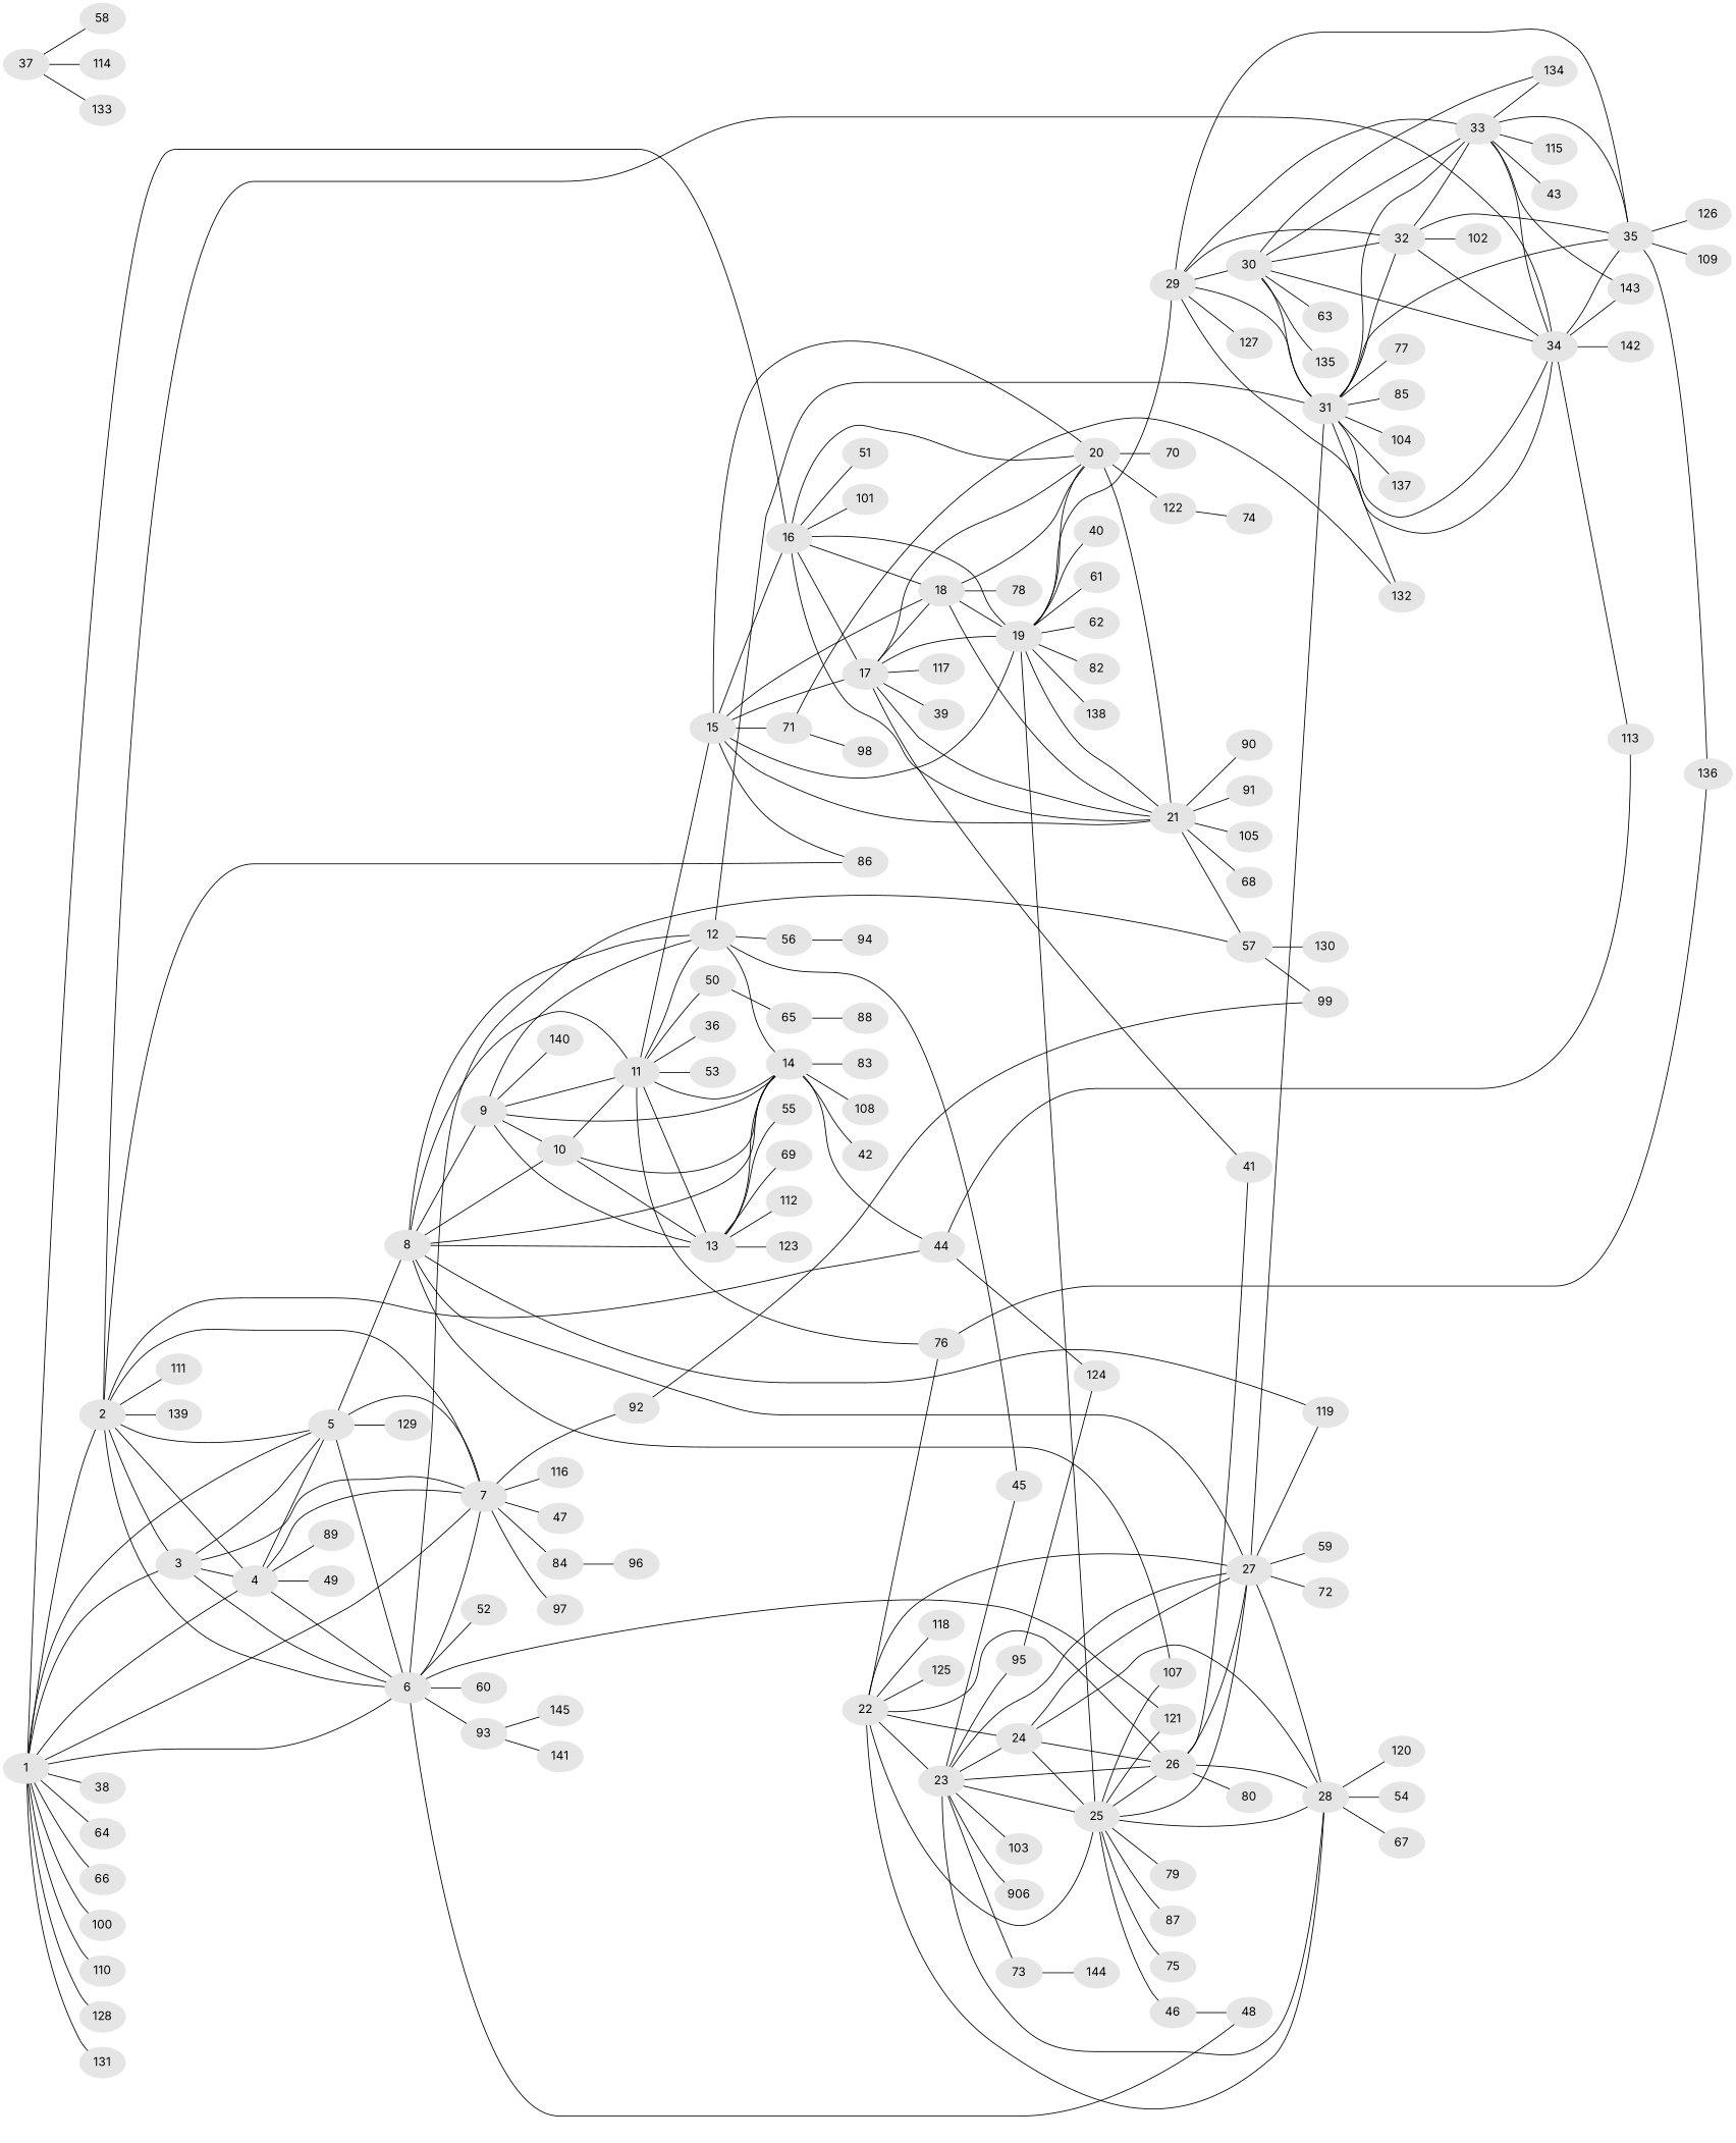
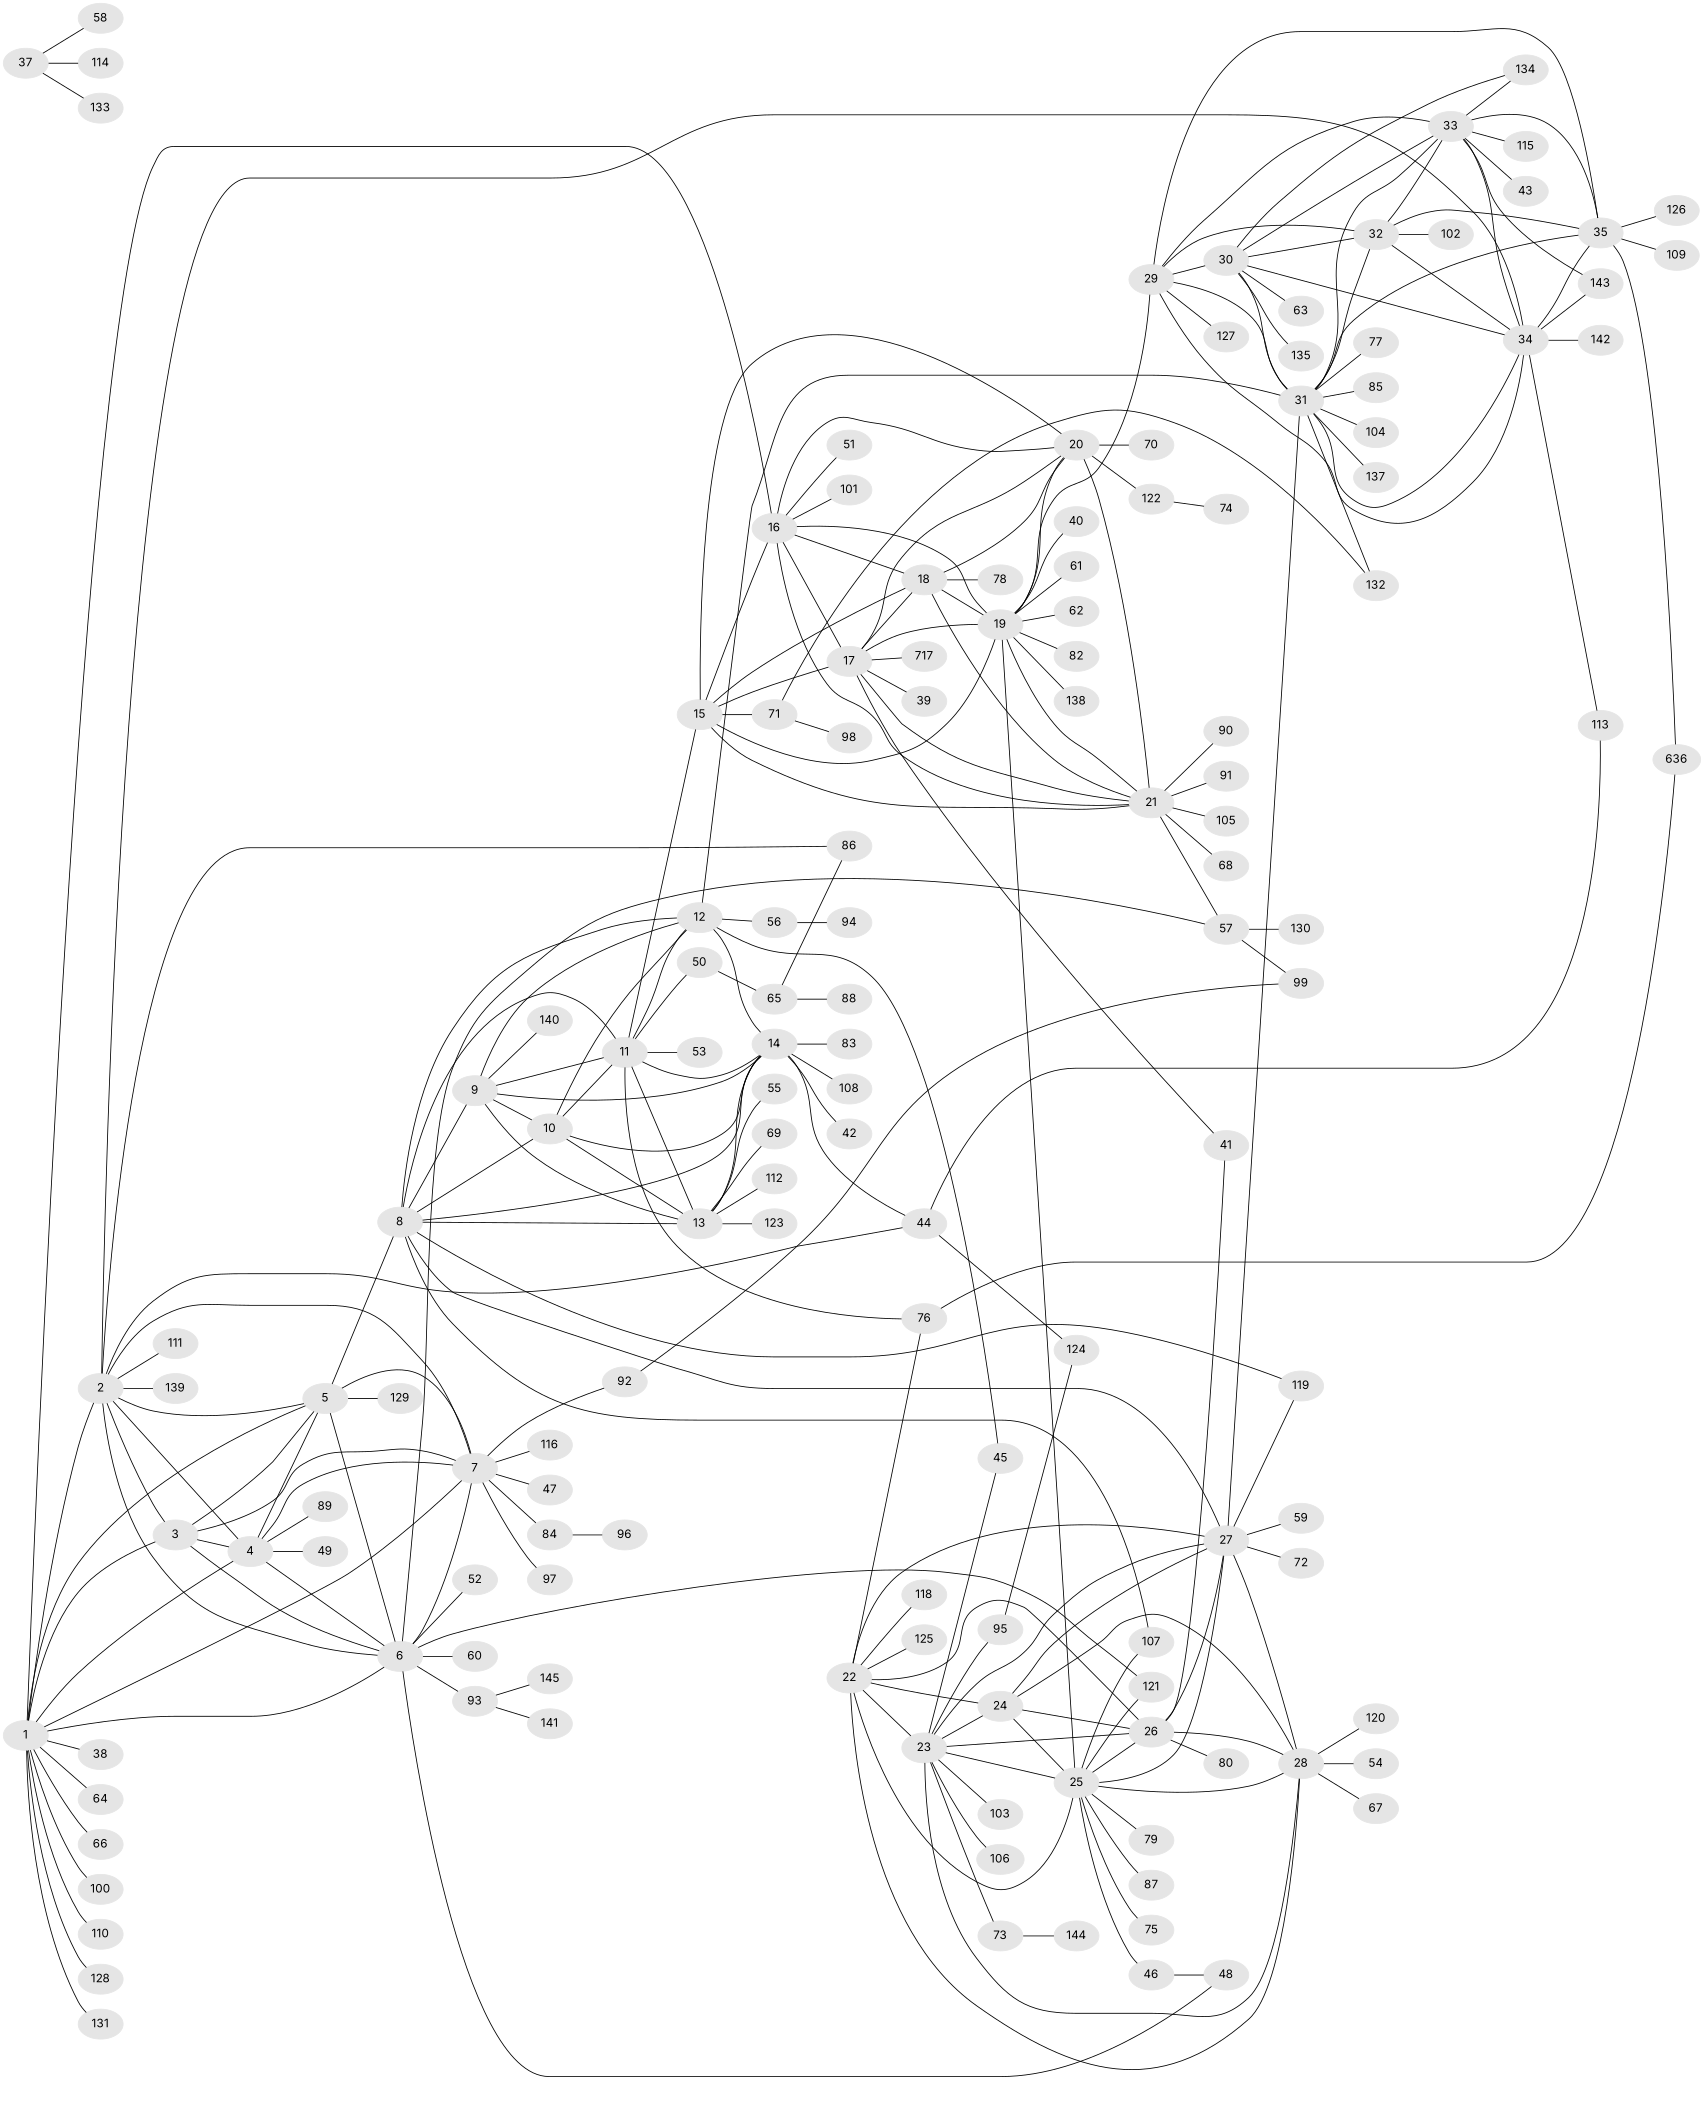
  graph {
    fontname=Inter
    rankdir=LR
    node [color=gray90 fontname=Inter style=filled]
    edge [fontname=Inter]
    1
    2
    3
    4
    5
    6
    7
    16
    38
    64
    66
    100
    110
    128
    131
    34
    44
    86
    111
    139
    49
    89
    8
    129
    52
    57
    60
    93
    121
    48
    47
    84
    92
    97
    116
    17
    18
    19
    20
    21
    51
    101
    35
    113
    142
    143
    124
    9
    10
    11
    12
    13
    14
    27
    107
    119
    26
    41
    28
    80
    99
    130
    141
    145
    96
    140
    15
-   36
    50
    53
    76
    31
    45
    56
    55
    69
    112
    123
    42
    83
    108
    59
    72
    71
    65
-   136
+   136 [label=636]
    32
    33
    77
    85
    104
    132
    137
    94
    39
-   117
+   117 [label=717]
    78
    25
    29
    40
    61
    62
    82
    138
    70
    122
    68
    90
    91
    105
    98
    46
    75
    79
    87
    30
    127
    74
    22
    23
    24
    118
    125
    73
    95
    103
-   106 [label=906]
+   106
    54
    67
    120
    144
    63
    135
    134
    102
    43
    115
    109
    126
    37
    58
    114
    133
    88
    1 -- 2
    1 -- 3
    1 -- 4
    1 -- 5
    1 -- 6
    1 -- 7
    1 -- 16
    1 -- 38
    1 -- 64
    1 -- 66
    1 -- 100
    1 -- 110
    1 -- 128
    1 -- 131
    2 -- 3
    2 -- 4
    2 -- 5
    2 -- 6
    2 -- 7
    2 -- 34
    2 -- 44
    2 -- 86
    2 -- 111
    2 -- 139
    3 -- 4
    3 -- 5
    3 -- 6
    3 -- 7
    4 -- 5
    4 -- 6
    4 -- 7
    4 -- 49
    4 -- 89
    5 -- 6
    5 -- 7
    5 -- 8
    5 -- 129
    6 -- 7
    6 -- 52
    6 -- 57
    6 -- 60
    6 -- 93
    6 -- 121
    6 -- 48
    7 -- 47
    7 -- 84
    7 -- 92
    7 -- 97
    7 -- 116
    16 -- 17
    16 -- 18
    16 -- 19
    16 -- 20
    16 -- 21
    16 -- 51
    16 -- 101
    34 -- 35
    34 -- 113
    34 -- 142
    34 -- 143
    44 -- 113
    44 -- 124
    8 -- 9
    8 -- 10
    8 -- 11
    8 -- 12
    8 -- 13
    8 -- 14
    8 -- 27
    8 -- 107
    8 -- 119
    57 -- 99
    57 -- 130
    93 -- 141
    93 -- 145
    84 -- 96
    92 -- 99
    17 -- 18
    17 -- 19
    17 -- 20
    17 -- 21
    17 -- 41
    17 -- 39
    17 -- 117
    18 -- 19
    18 -- 20
    18 -- 21
    18 -- 78
    19 -- 20
    19 -- 21
    19 -- 25
    19 -- 29
    19 -- 40
    19 -- 61
    19 -- 62
    19 -- 82
    19 -- 138
    20 -- 21
    20 -- 70
    20 -- 122
    21 -- 57
    21 -- 68
    21 -- 90
    21 -- 91
    21 -- 105
    35 -- 136
    35 -- 109
    35 -- 126
    9 -- 10
    9 -- 11
    9 -- 12
    9 -- 13
    9 -- 14
    9 -- 140
    10 -- 11
+   10 -- 12
    10 -- 13
    10 -- 14
    11 -- 12
    11 -- 13
    11 -- 14
    11 -- 15
-   11 -- 36
    11 -- 50
    11 -- 53
    11 -- 76
    12 -- 14
    12 -- 31
    12 -- 45
    12 -- 56
    13 -- 14
    13 -- 55
    13 -- 69
    13 -- 112
    13 -- 123
    14 -- 44
    14 -- 42
    14 -- 83
    14 -- 108
    27 -- 119
    27 -- 28
    27 -- 31
    27 -- 59
    27 -- 72
    26 -- 27
    26 -- 41
    26 -- 28
    26 -- 80
    28 -- 54
    28 -- 67
    28 -- 120
    15 -- 16
    15 -- 17
    15 -- 18
    15 -- 19
    15 -- 20
    15 -- 21
    15 -- 71
    50 -- 65
    76 -- 136
    31 -- 34
    31 -- 35
    31 -- 32
    31 -- 33
    31 -- 77
    31 -- 85
    31 -- 104
    31 -- 132
    31 -- 137
    56 -- 94
    71 -- 132
    71 -- 98
-   15 -- 86
+   65 -- 86
    65 -- 88
    32 -- 34
    32 -- 35
    32 -- 33
    32 -- 102
    33 -- 34
    33 -- 35
    33 -- 143
    33 -- 134
    33 -- 43
    33 -- 115
    25 -- 121
    25 -- 27
    25 -- 107
    25 -- 26
    25 -- 28
    25 -- 46
    25 -- 75
    25 -- 79
    25 -- 87
    29 -- 34
    29 -- 35
    29 -- 31
    29 -- 32
    29 -- 33
    29 -- 30
    29 -- 127
    122 -- 74
    46 -- 48
    30 -- 34
    30 -- 31
    30 -- 32
    30 -- 33
    30 -- 63
    30 -- 135
    30 -- 134
    22 -- 27
    22 -- 26
    22 -- 28
    22 -- 76
    22 -- 25
    22 -- 23
    22 -- 24
    22 -- 118
    22 -- 125
    23 -- 27
    23 -- 26
    23 -- 28
    23 -- 45
    23 -- 25
    23 -- 24
    23 -- 73
    23 -- 95
    23 -- 103
    23 -- 106
    24 -- 27
    24 -- 26
    24 -- 28
    24 -- 25
    73 -- 144
    95 -- 124
    37 -- 58
    37 -- 114
    37 -- 133
  }
